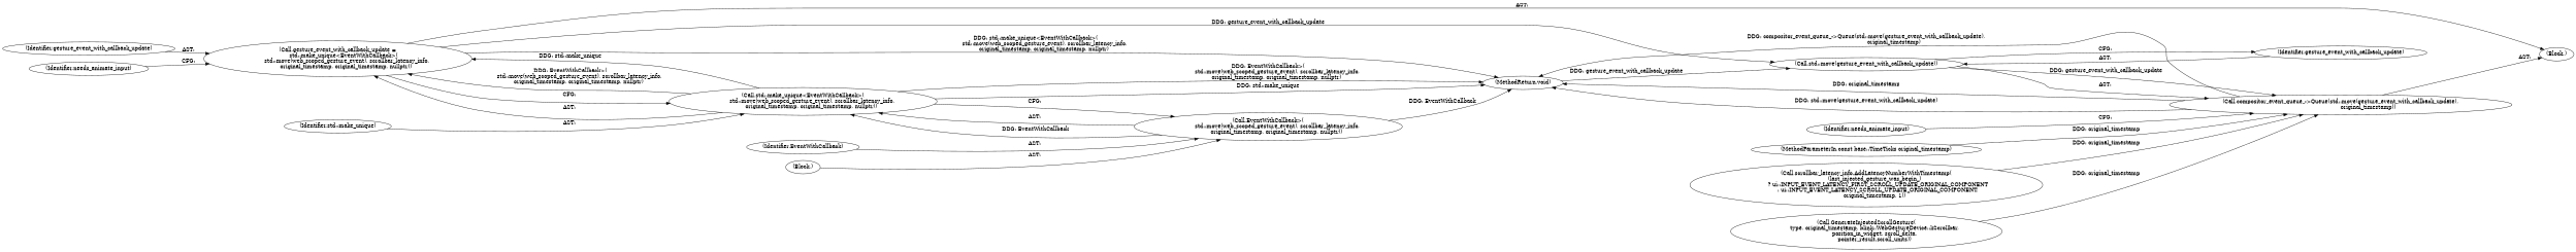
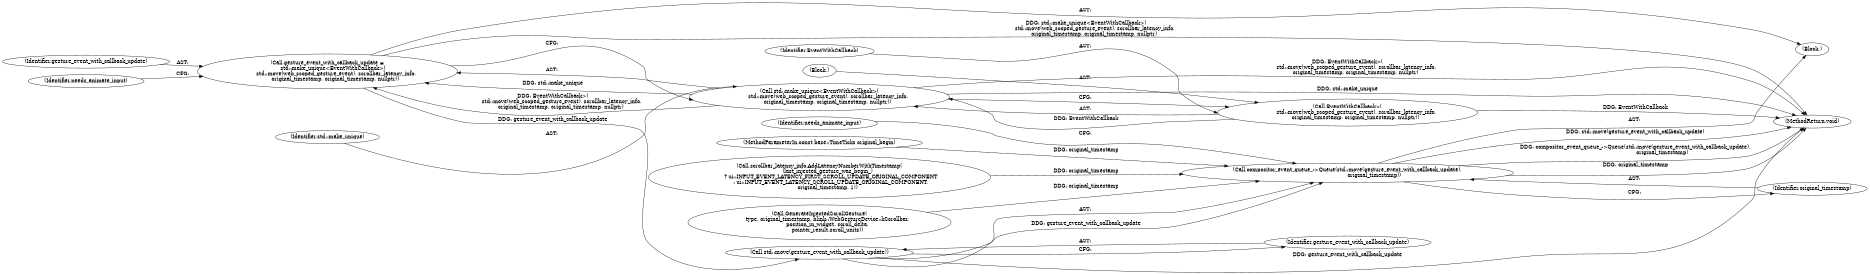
  digraph {
    rankdir=LR
    n1 [label="(Call,gesture_event_with_callback_update =\n       std::make_unique<EventWithCallback>(\n           std::move(web_scoped_gesture_event), scrollbar_latency_info,\n          original_timestamp, original_timestamp, nullptr))"]
    n2 [label="(Call,std::make_unique<EventWithCallback>(\n           std::move(web_scoped_gesture_event), scrollbar_latency_info,\n          original_timestamp, original_timestamp, nullptr))"]
    n3 [label="(Call,std::move(gesture_event_with_callback_update))"]
    n4 [label="(Block,)"]
    n5 [label="(MethodReturn,void)"]
    n6 [label="(Call,EventWithCallback>(\n           std::move(web_scoped_gesture_event), scrollbar_latency_info,\n          original_timestamp, original_timestamp, nullptr))"]
    n7 [label="(Call,compositor_event_queue_->Queue(std::move(gesture_event_with_callback_update),\n                                 original_timestamp))"]
    n8 [label="(Identifier,gesture_event_with_callback_update)"]
+   n9 [label="(Identifier,original_timestamp)"]
    n10 [label="(Identifier,EventWithCallback)"]
    n11 [label="(Identifier,needs_animate_input)"]
-   n12 [label="(MethodParameterIn,const base::TimeTicks original_timestamp)"]
+   n12 [label="(MethodParameterIn,const base::TimeTicks original_begin)"]
    n13 [label="(Identifier,gesture_event_with_callback_update)"]
    n14 [label="(Identifier,std::make_unique)"]
    n15 [label="(Call,scrollbar_latency_info.AddLatencyNumberWithTimestamp(\n          (last_injected_gesture_was_begin_)\n              ? ui::INPUT_EVENT_LATENCY_FIRST_SCROLL_UPDATE_ORIGINAL_COMPONENT\n              : ui::INPUT_EVENT_LATENCY_SCROLL_UPDATE_ORIGINAL_COMPONENT,\n          original_timestamp, 1))"]
    n16 [label="(Block,)"]
    n17 [label="(Call,GenerateInjectedScrollGesture(\n          type, original_timestamp, blink::WebGestureDevice::kScrollbar,\n          position_in_widget, scroll_delta,\n          pointer_result.scroll_units))"]
    n18 [label="(Identifier,needs_animate_input)"]
    n1 -> n2 [label="CFG: "]
    n1 -> n3 [label="DDG: gesture_event_with_callback_update"]
    n1 -> n4 [label="AST: "]
    n1 -> n5 [label="DDG: std::make_unique<EventWithCallback>(\n           std::move(web_scoped_gesture_event), scrollbar_latency_info,\n          original_timestamp, original_timestamp, nullptr)"]
    n2 -> n1 [label="AST: "]
    n2 -> n1 [label="DDG: std::make_unique"]
    n2 -> n1 [label="DDG: EventWithCallback>(\n           std::move(web_scoped_gesture_event), scrollbar_latency_info,\n          original_timestamp, original_timestamp, nullptr)"]
    n2 -> n5 [label="DDG: EventWithCallback>(\n           std::move(web_scoped_gesture_event), scrollbar_latency_info,\n          original_timestamp, original_timestamp, nullptr)"]
    n2 -> n5 [label="DDG: std::make_unique"]
    n2 -> n6 [label="CFG: "]
-   n5 -> n3 [label="DDG: gesture_event_with_callback_update"]
+   n3 -> n5 [label="DDG: gesture_event_with_callback_update"]
    n3 -> n7 [label="AST: "]
    n3 -> n7 [label="DDG: gesture_event_with_callback_update"]
    n3 -> n8 [label="CFG: "]
    n6 -> n2 [label="AST: "]
    n6 -> n2 [label="DDG: EventWithCallback"]
    n6 -> n5 [label="DDG: EventWithCallback"]
    n7 -> n4 [label="AST: "]
    n7 -> n5 [label="DDG: original_timestamp"]
    n7 -> n5 [label="DDG: std::move(gesture_event_with_callback_update)"]
    n7 -> n5 [label="DDG: compositor_event_queue_->Queue(std::move(gesture_event_with_callback_update),\n                                 original_timestamp)"]
+   n7 -> n9 [label="CFG: "]
    n8 -> n3 [label="AST: "]
+   n9 -> n7 [label="AST: "]
    n10 -> n6 [label="AST: "]
    n11 -> n7 [label="CFG: "]
    n12 -> n7 [label="DDG: original_timestamp"]
    n13 -> n1 [label="AST: "]
    n14 -> n2 [label="AST: "]
    n15 -> n7 [label="DDG: original_timestamp"]
    n16 -> n6 [label="AST: "]
    n17 -> n7 [label="DDG: original_timestamp"]
    n18 -> n1 [label="CFG: "]
  }
